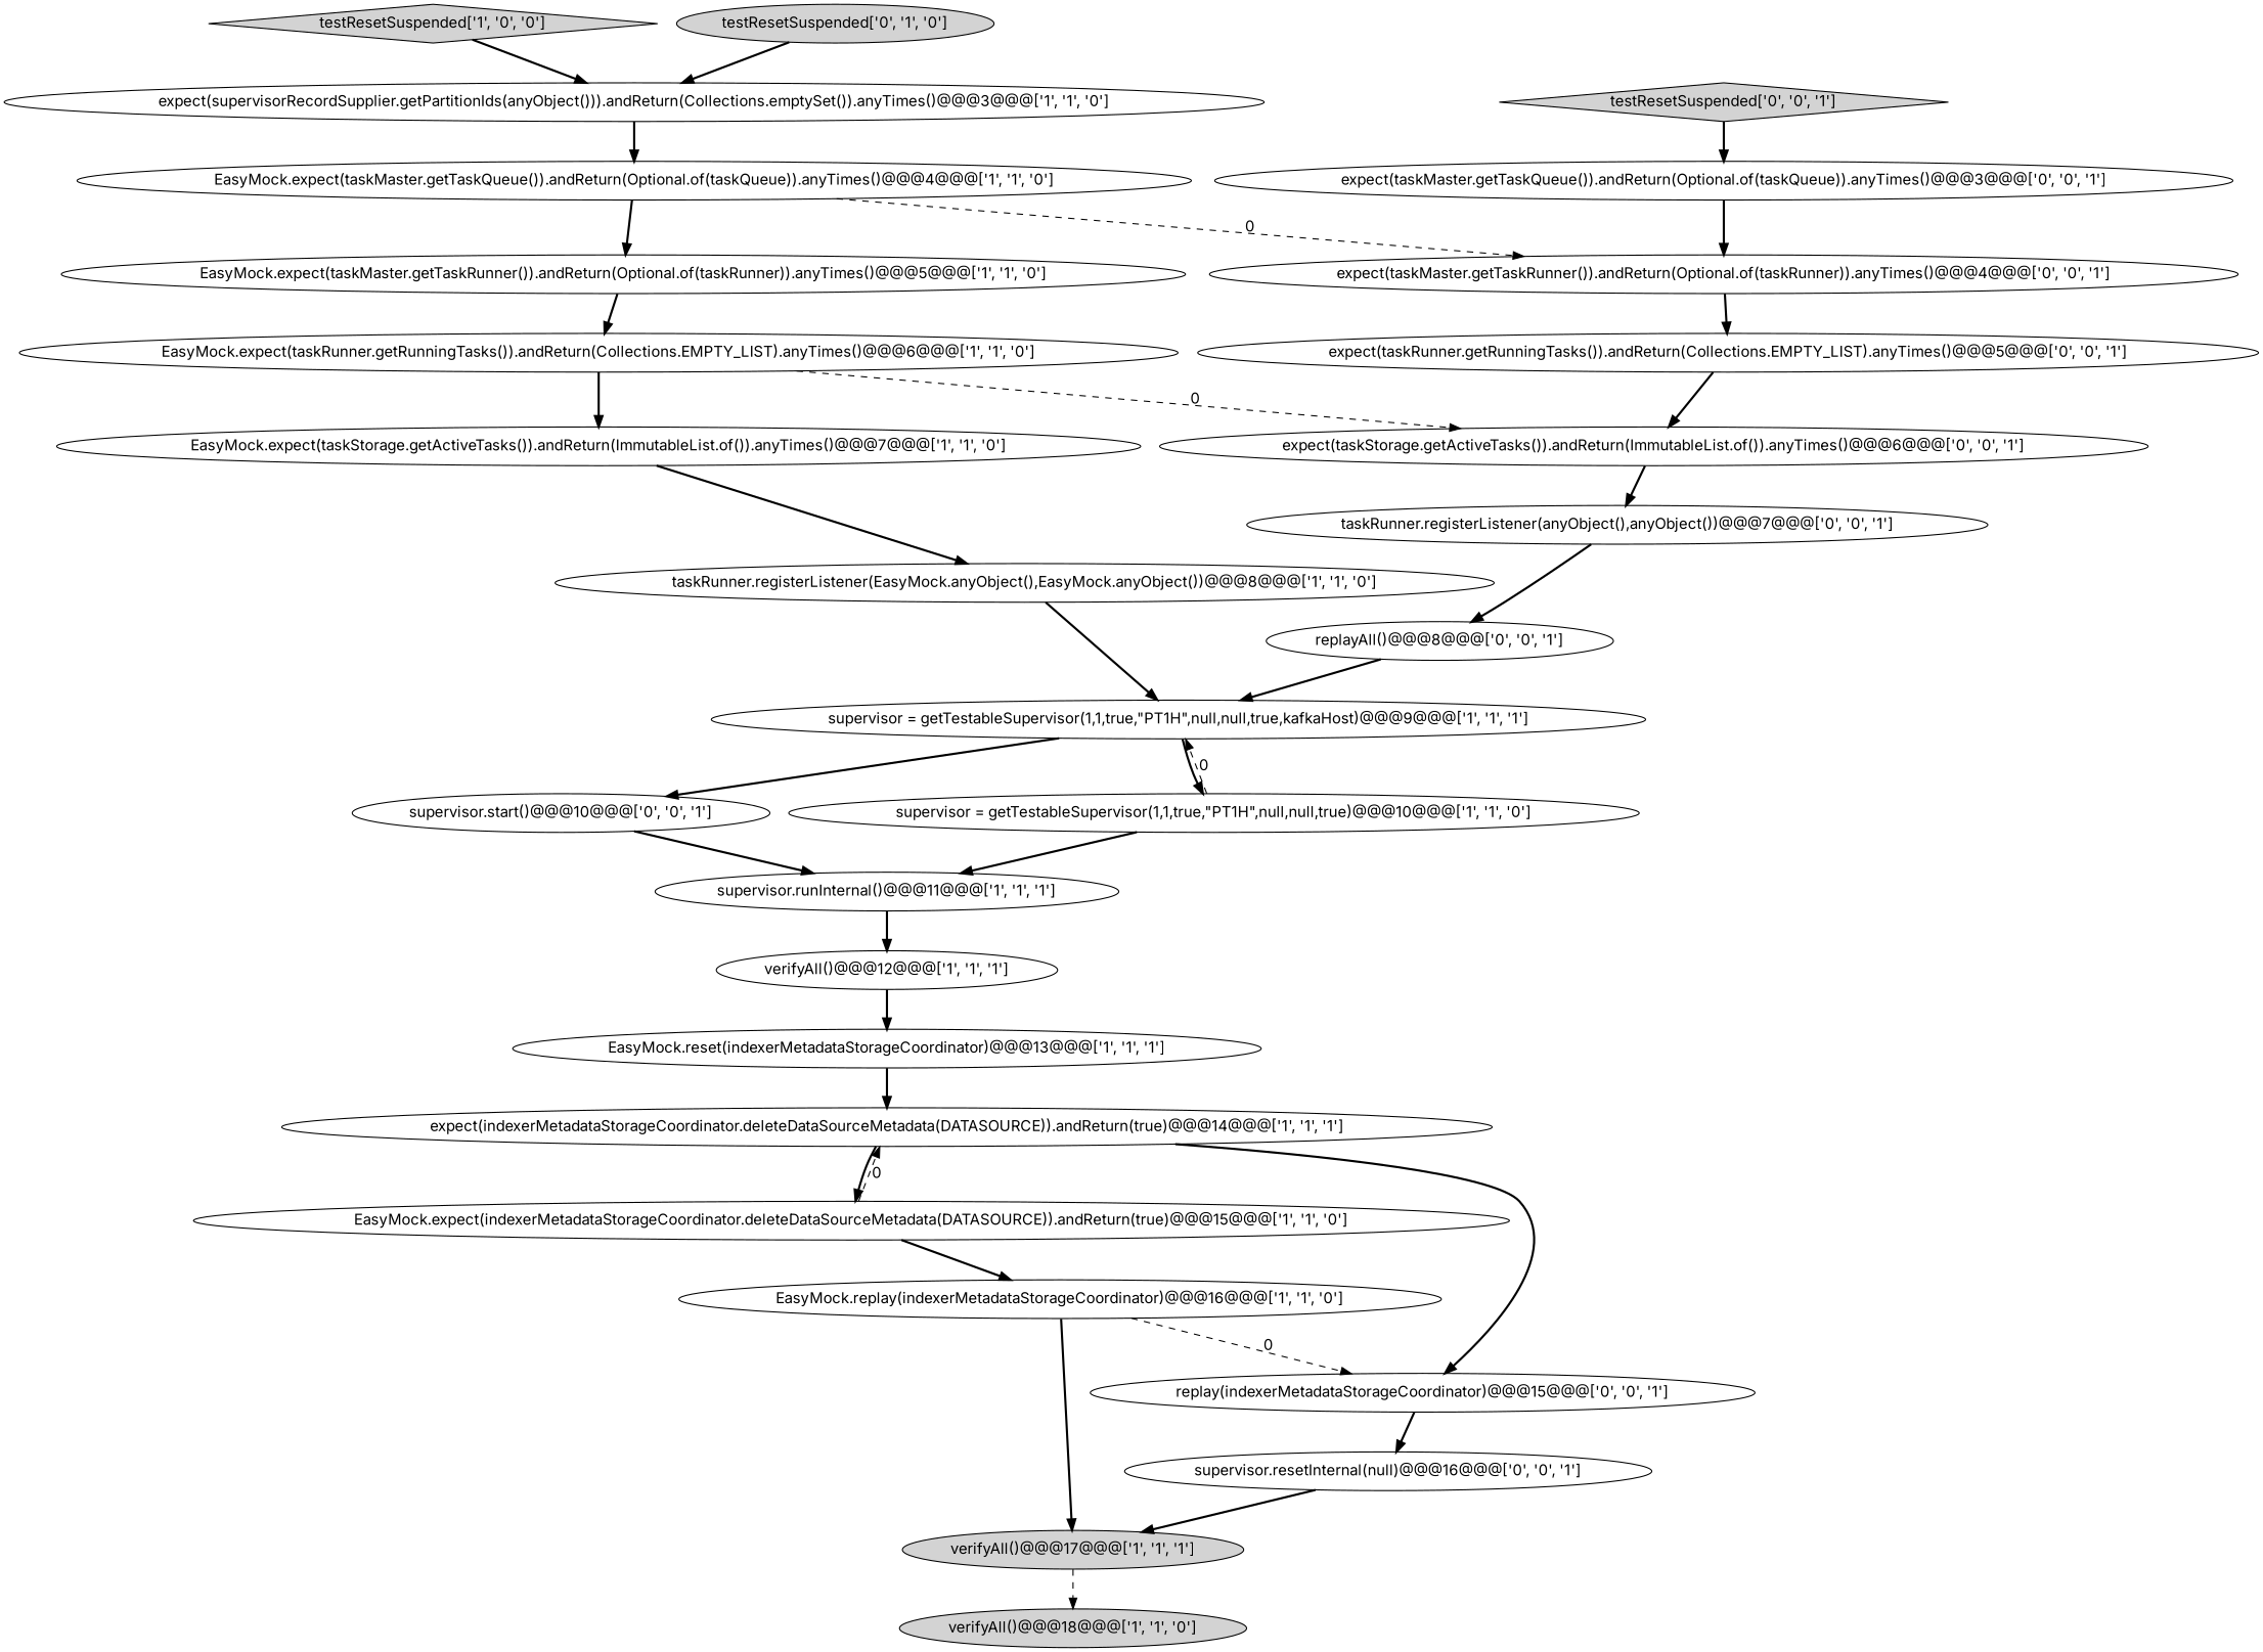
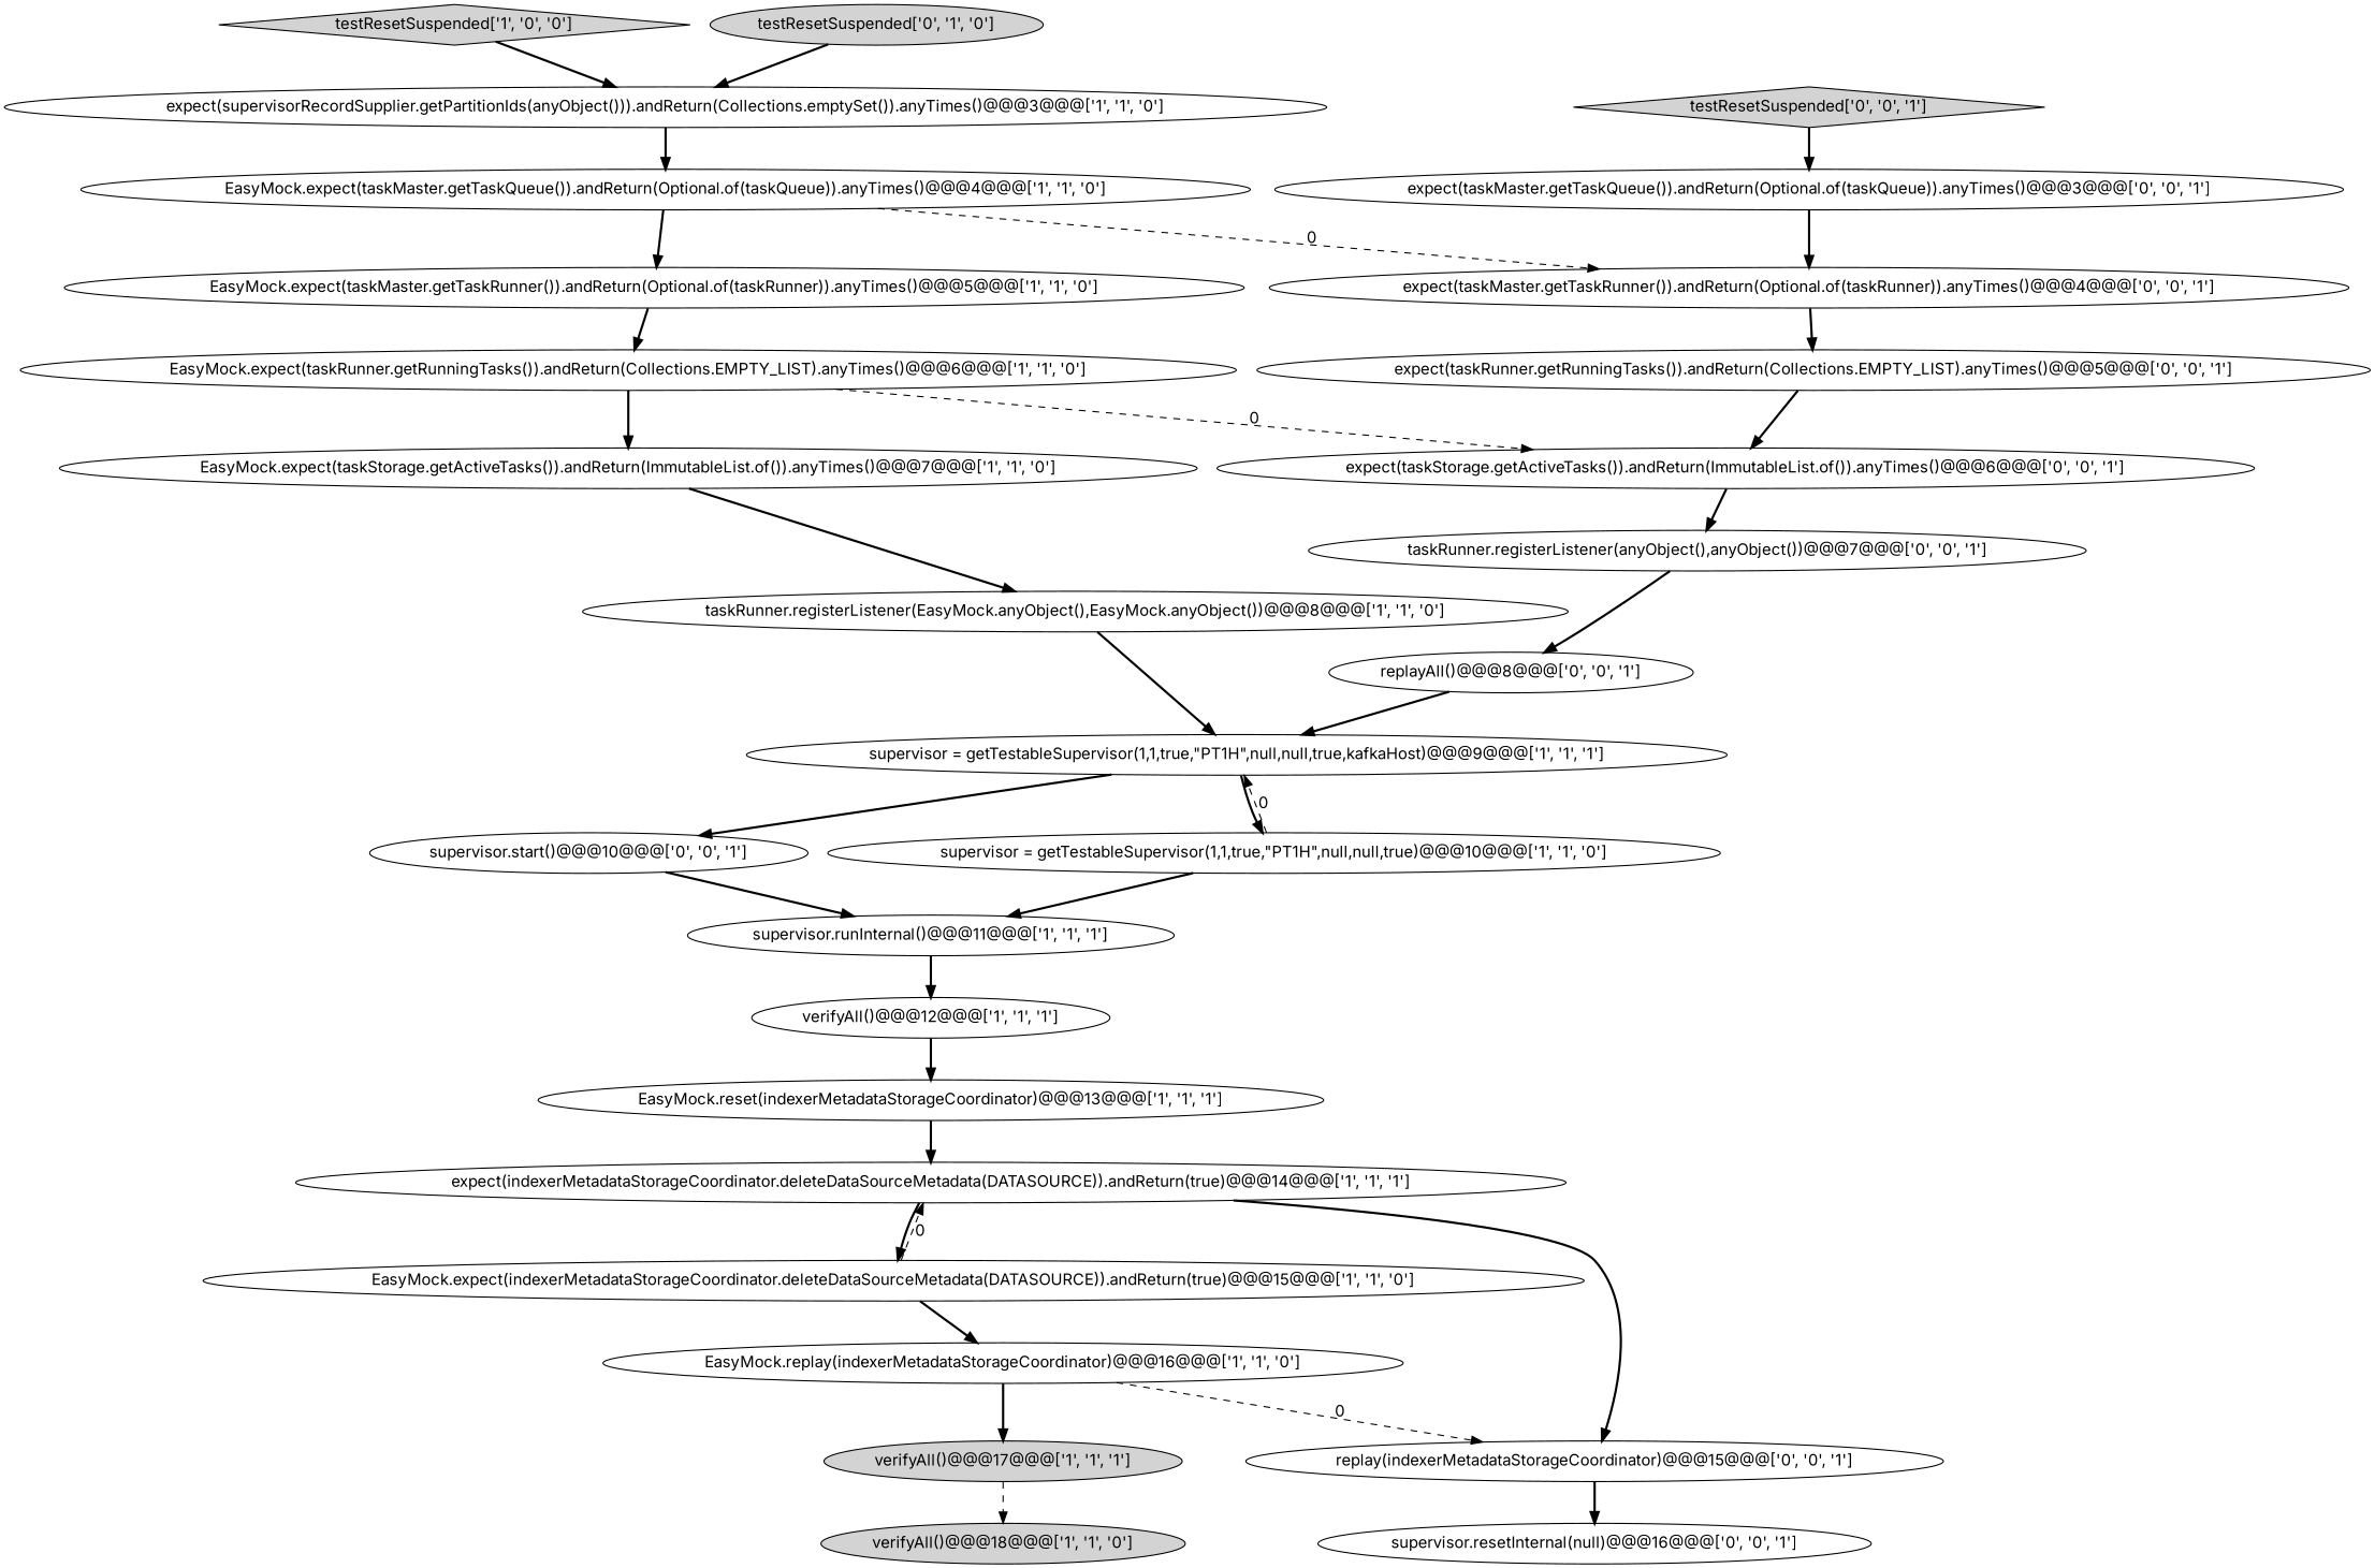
  digraph {
    fontname=Inter
    node [fillcolor=white fontname=Inter shape=ellipse style=filled]
    edge [fontname=Inter style=bold]
    n1 [label="EasyMock.expect(taskStorage.getActiveTasks()).andReturn(ImmutableList.of()).anyTimes()@@@7@@@['1', '1', '0']"]
    n2 [label="taskRunner.registerListener(EasyMock.anyObject(),EasyMock.anyObject())@@@8@@@['1', '1', '0']"]
    n3 [label="supervisor = getTestableSupervisor(1,1,true,\"PT1H\",null,null,true,kafkaHost)@@@9@@@['1', '1', '1']"]
    n4 [label="expect(indexerMetadataStorageCoordinator.deleteDataSourceMetadata(DATASOURCE)).andReturn(true)@@@14@@@['1', '1', '1']"]
    n5 [label="EasyMock.expect(indexerMetadataStorageCoordinator.deleteDataSourceMetadata(DATASOURCE)).andReturn(true)@@@15@@@['1', '1', '0']"]
    n6 [label="replay(indexerMetadataStorageCoordinator)@@@15@@@['0', '0', '1']"]
    n7 [label="EasyMock.replay(indexerMetadataStorageCoordinator)@@@16@@@['1', '1', '0']"]
    n8 [label="supervisor.resetInternal(null)@@@16@@@['0', '0', '1']"]
    n9 [fillcolor=lightgray label="verifyAll()@@@17@@@['1', '1', '1']"]
    n10 [fillcolor=lightgray label="testResetSuspended['1', '0', '0']" shape=diamond]
    n11 [label="expect(supervisorRecordSupplier.getPartitionIds(anyObject())).andReturn(Collections.emptySet()).anyTimes()@@@3@@@['1', '1', '0']"]
    n12 [label="EasyMock.expect(taskMaster.getTaskQueue()).andReturn(Optional.of(taskQueue)).anyTimes()@@@4@@@['1', '1', '0']"]
    n13 [label="expect(taskStorage.getActiveTasks()).andReturn(ImmutableList.of()).anyTimes()@@@6@@@['0', '0', '1']"]
    n14 [label="taskRunner.registerListener(anyObject(),anyObject())@@@7@@@['0', '0', '1']"]
    n15 [label="replayAll()@@@8@@@['0', '0', '1']"]
    n16 [label="supervisor.start()@@@10@@@['0', '0', '1']"]
    n17 [label="supervisor.runInternal()@@@11@@@['1', '1', '1']"]
    n18 [label="verifyAll()@@@12@@@['1', '1', '1']"]
    n19 [label="EasyMock.expect(taskMaster.getTaskRunner()).andReturn(Optional.of(taskRunner)).anyTimes()@@@5@@@['1', '1', '0']"]
    n20 [label="expect(taskMaster.getTaskRunner()).andReturn(Optional.of(taskRunner)).anyTimes()@@@4@@@['0', '0', '1']"]
    n21 [fillcolor=lightgray label="verifyAll()@@@18@@@['1', '1', '0']"]
    n22 [fillcolor=lightgray label="testResetSuspended['0', '1', '0']"]
    n23 [label="EasyMock.reset(indexerMetadataStorageCoordinator)@@@13@@@['1', '1', '1']"]
    n24 [label="supervisor = getTestableSupervisor(1,1,true,\"PT1H\",null,null,true)@@@10@@@['1', '1', '0']"]
    n25 [label="expect(taskRunner.getRunningTasks()).andReturn(Collections.EMPTY_LIST).anyTimes()@@@5@@@['0', '0', '1']"]
    n26 [label="EasyMock.expect(taskRunner.getRunningTasks()).andReturn(Collections.EMPTY_LIST).anyTimes()@@@6@@@['1', '1', '0']"]
    n27 [fillcolor=lightgray label="testResetSuspended['0', '0', '1']" shape=diamond]
    n28 [label="expect(taskMaster.getTaskQueue()).andReturn(Optional.of(taskQueue)).anyTimes()@@@3@@@['0', '0', '1']"]
    n1 -> n2
    n2 -> n3
    n3 -> n16
    n3 -> n24
    n4 -> n5
    n4 -> n6
    n5 -> n4 [label=0 style=dashed]
    n5 -> n7
    n6 -> n8
    n7 -> n6 [label=0 style=dashed]
    n7 -> n9
-   n8 -> n9
    n9 -> n21 [style=dashed]
    n10 -> n11
    n11 -> n12
    n12 -> n19
    n12 -> n20 [label=0 style=dashed]
    n13 -> n14
    n14 -> n15
    n15 -> n3
    n16 -> n17
    n17 -> n18
    n18 -> n23
    n19 -> n26
    n20 -> n25
    n22 -> n11
    n23 -> n4
    n24 -> n3 [label=0 style=dashed]
    n24 -> n17
    n25 -> n13
    n26 -> n1
    n26 -> n13 [label=0 style=dashed]
    n27 -> n28
    n28 -> n20
  }
